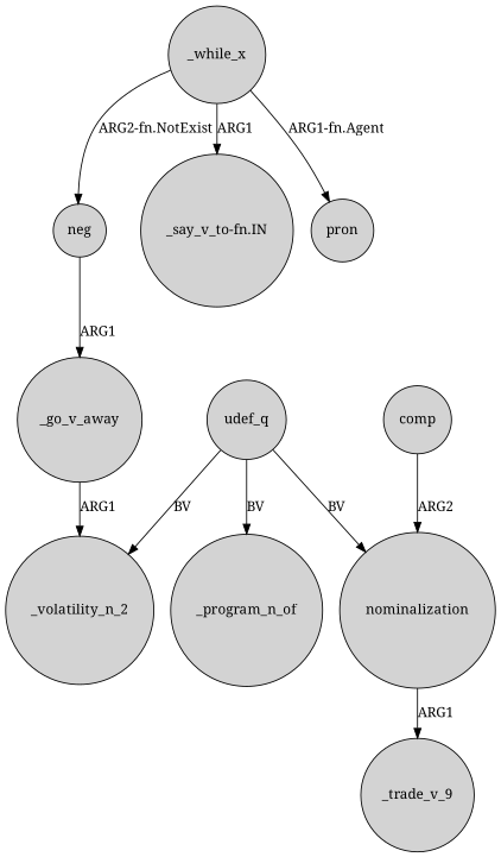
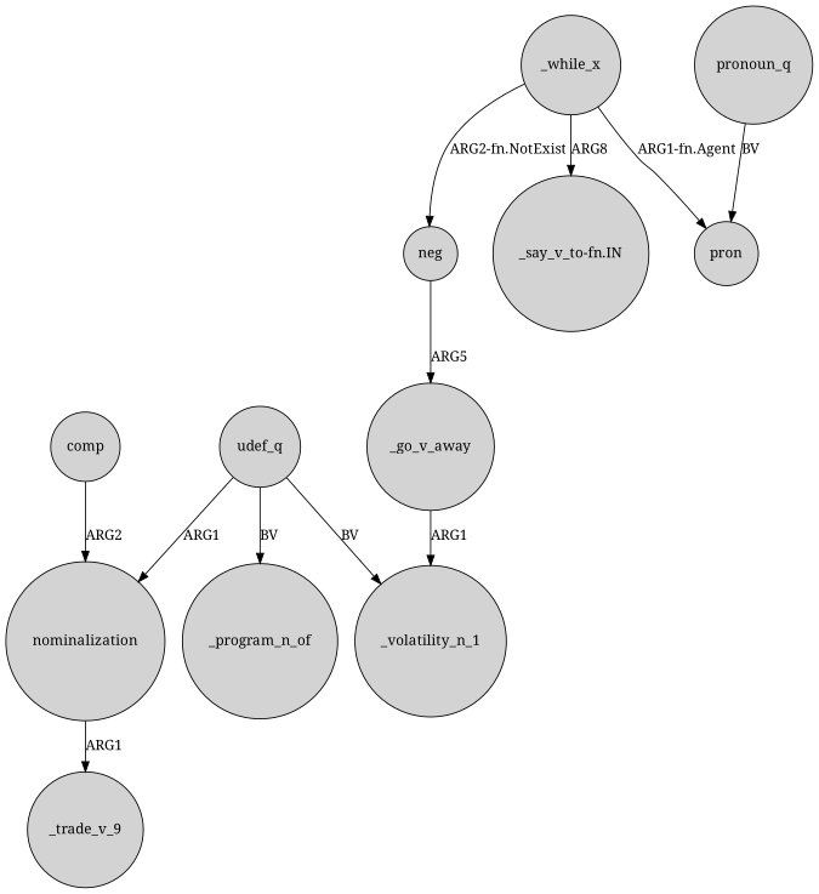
  digraph {
    fontname="Noto Serif"
    node [fontname="Noto Serif" shape=circle style=filled]
    edge [fontname="Noto Serif"]
    n1 [label=_trade_v_9]
    nominalization
    udef_q
    _program_n_of
-   _volatility_n_1 [label=_volatility_n_2]
+   _volatility_n_1
    _while_x
    neg
    "_say_v_to-fn.IN"
    pron
    _go_v_away
    comp
+   pronoun_q
    nominalization -> n1 [label=ARG1]
-   udef_q -> nominalization [label=BV]
+   udef_q -> nominalization [label=ARG1]
    udef_q -> _program_n_of [label=BV]
    udef_q -> _volatility_n_1 [label=BV]
    _while_x -> neg [label="ARG2-fn.NotExist"]
-   _while_x -> "_say_v_to-fn.IN" [label=ARG1]
+   _while_x -> "_say_v_to-fn.IN" [label=ARG8]
    _while_x -> pron [label="ARG1-fn.Agent"]
-   neg -> _go_v_away [label=ARG1]
+   neg -> _go_v_away [label=ARG5]
    _go_v_away -> _volatility_n_1 [label=ARG1]
    comp -> nominalization [label=ARG2]
+   pronoun_q -> pron [label=BV]
  }
